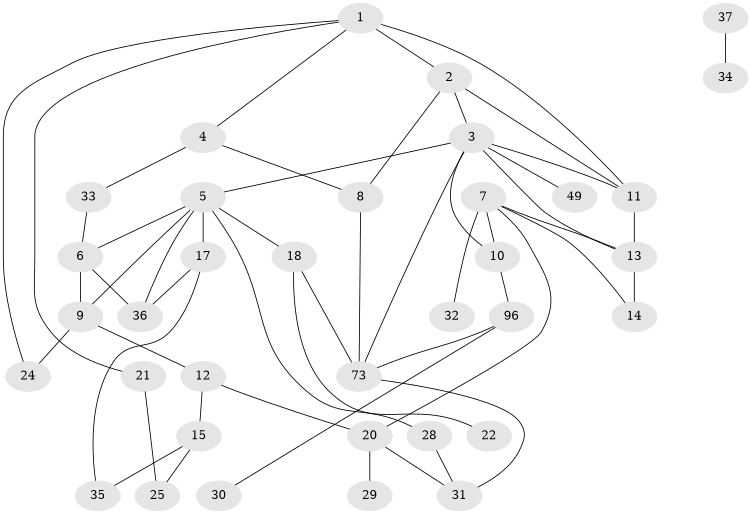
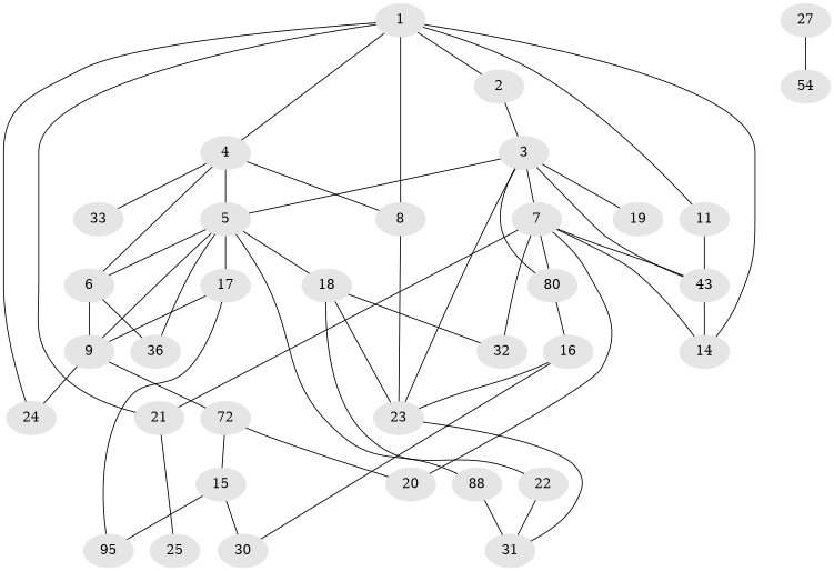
  graph {
    node [color=gray90 style=filled]
    edge [weight=1.0]
    1
    2
    4
    8
    11
    14
    21
    24
    3
    5
    6
    33
-   23 [label=73]
-   13
+   23
+   13 [label=43]
    25
    7
-   10
-   19 [label=49]
+   10 [label=80]
+   19
    9
    17
    18
-   28
+   28 [label=88]
    36
    20
    32
-   16 [label=96]
+   16
    31
-   12
-   35
+   12 [label=72]
+   35 [label=95]
    22
-   29
-   27 [label=37]
-   34
+   27
+   34 [label=54]
    15
    30
    1 -- 2
    1 -- 4
-   2 -- 8
+   1 -- 8
    1 -- 11
+   1 -- 14
    1 -- 21
    1 -- 24
-   2 -- 11
    2 -- 3
    4 -- 8
-   33 -- 6
+   4 -- 5
+   4 -- 6
    4 -- 33
    8 -- 23
    11 -- 13
    21 -- 25 [weight=2.0]
    3 -- 5
    3 -- 23
    3 -- 13
-   3 -- 11
+   3 -- 7
    3 -- 10
    3 -- 19
    5 -- 6
    5 -- 9
    5 -- 17 [weight=3.0]
    5 -- 18
    5 -- 28
    5 -- 36
    6 -- 9
    6 -- 36
    23 -- 31
    13 -- 14 [weight=2.0]
    7 -- 14
+   7 -- 21
    7 -- 13
    7 -- 10
    7 -- 20
    7 -- 32
    10 -- 16
    9 -- 24
    9 -- 12
-   17 -- 36
+   17 -- 9
    17 -- 35
    18 -- 23
+   18 -- 32
    18 -- 22
    28 -- 31
-   20 -- 29
    16 -- 23
    16 -- 30
    12 -- 20
    12 -- 15
-   20 -- 31
+   22 -- 31
    27 -- 34
-   15 -- 25
+   15 -- 30
    15 -- 35
  }
